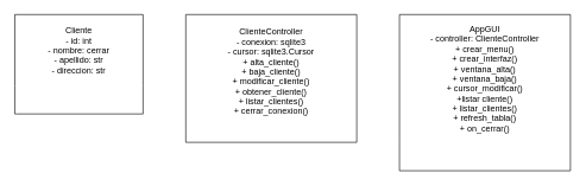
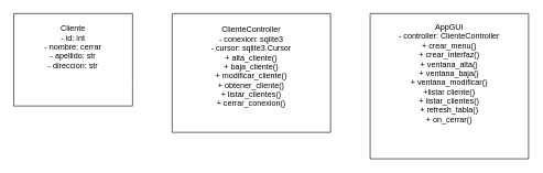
  <mxCell id="0" />
  <mxCell id="1" parent="0" />
  <mxCell id="2" value="Cliente&#10;- id: int&#10;- nombre: cerrar&#10;- apellido: str&#10;- direccion: str" style="shape=swimlane;swimlaneLine=0;fontSize=12;startSize=100;" parent="1" vertex="1"><mxGeometry x="20" y="20" width="180" height="140" as="geometry" /></mxCell>
  <mxCell id="3" value="ClienteController&#10;- conexion: sqlite3&#10;- cursor: sqlite3.Cursor&#10;+ alta_cliente()&#10;+ baja_cliente()&#10;+ modificar_cliente()&#10;+ obtener_cliente()&#10;+ listar_clientes()&#10;+ cerrar_conexion()" style="shape=swimlane;swimlaneLine=0;fontSize=12;startSize=160;" parent="1" vertex="1"><mxGeometry x="260" y="20" width="240" height="180" as="geometry" /></mxCell>
- <mxCell id="4" value="AppGUI&#10;- controller: ClienteController&#10;+ crear_menu()&#10;+ crear_interfaz()&#10;+ ventana_alta()&#10;+ ventana_baja()&#10;+ cursor_modificar()&#10;+listar cliente()&#10;+ listar_clientes()&#10;+ refresh_tabla()&#10;+ on_cerrar()" style="shape=swimlane;swimlaneLine=0;fontSize=12;startSize=180;" parent="1" vertex="1"><mxGeometry x="560" y="20" width="240" height="220" as="geometry" /></mxCell>
+ <mxCell id="4" value="AppGUI&#10;- controller: ClienteController&#10;+ crear_menu()&#10;+ crear_interfaz()&#10;+ ventana_alta()&#10;+ ventana_baja()&#10;+ ventana_modificar()&#10;+listar cliente()&#10;+ listar_clientes()&#10;+ refresh_tabla()&#10;+ on_cerrar()" style="shape=swimlane;swimlaneLine=0;fontSize=12;startSize=180;" parent="1" vertex="1"><mxGeometry x="560" y="20" width="240" height="220" as="geometry" /></mxCell>
